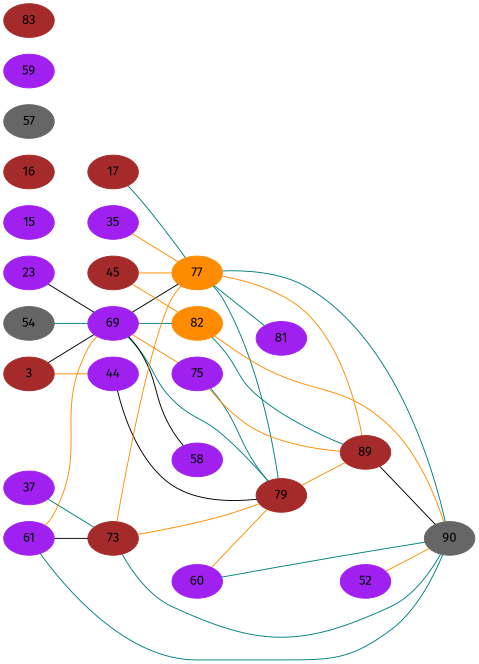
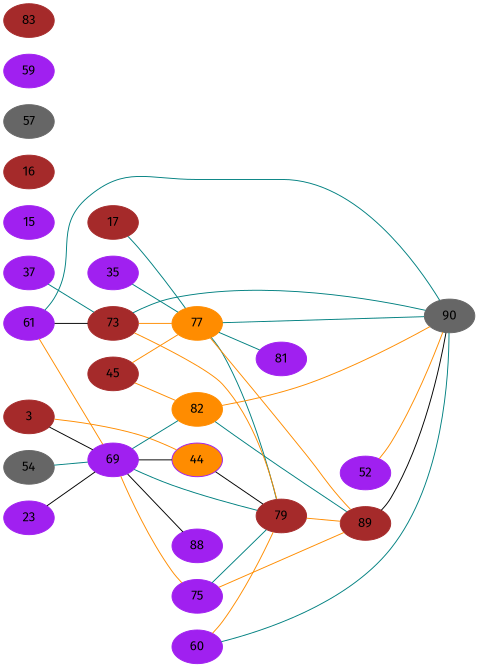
  graph {
    fontname="Fira Sans"
    rankdir=LR
    node [color=purple fontname="Fira Sans" style=filled]
    edge [color=teal fontname="Fira Sans"]
-   44 [super="+22"]
+   44 [super="+22" fillcolor=darkorange]
    79 [color=brown super="+53+74"]
    3 [color=brown]
    69 [super="+19+63"]
    77 [color=darkorange super="+76+72"]
    82 [color=darkorange super="+6+40+51"]
    75 [super="+66"]
-   88 [label=58]
+   88
    15
    16 [color=brown]
    90 [color=gray40 super="+67+27+87+36+48+78"]
    89 [color=brown super="+86+84"]
    81
    17 [color=brown]
    23
    35
    73 [color=brown super="+64+49+32"]
    37
    45 [color=brown super="+21"]
    52
    54 [color=gray40 super="+10"]
    57 [color=gray40]
    59
    60 [super="+34"]
    61 [super="+58+55"]
    83 [color=brown]
    44 -- 79 [color=black]
    79 -- 89 [color=darkorange weight=2]
    3 -- 44 [color=darkorange weight=2]
    3 -- 69 [color=black weight=2]
    69 -- 79
-   69 -- 77 [color=black weight=5]
+   69 -- 44 [color=black weight=5]
    69 -- 82 [weight=4]
    69 -- 75 [color=darkorange weight=2]
    69 -- 88 [color=black]
    77 -- 79 [weight=4]
    77 -- 90 [weight=4]
    77 -- 89 [color=darkorange weight=2]
    77 -- 81
    82 -- 90 [color=darkorange weight=2]
    82 -- 89 [weight=2]
    75 -- 79
    75 -- 89 [color=darkorange weight=2]
    89 -- 90 [color=black]
    17 -- 77
    23 -- 69 [color=black]
-   35 -- 77 [color=darkorange]
+   35 -- 77
    73 -- 79 [color=darkorange weight=4]
    73 -- 77 [color=darkorange weight=2]
    73 -- 90 [weight=5]
    37 -- 73
    45 -- 77 [color=darkorange weight=3]
    45 -- 82 [color=darkorange weight=2]
    52 -- 90 [color=darkorange]
    54 -- 69
    60 -- 79 [color=darkorange weight=4]
    60 -- 90 [weight=4]
    61 -- 69 [color=darkorange weight=2]
    61 -- 90
    61 -- 73 [color=black weight=3]
  }
